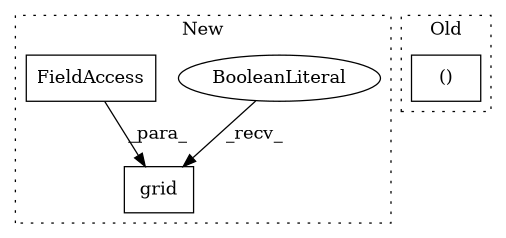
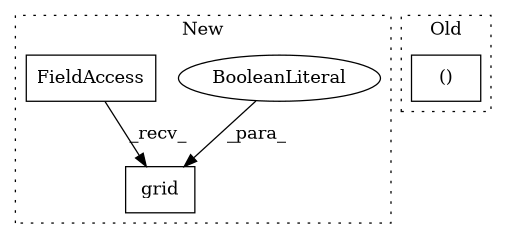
  digraph {
    node [shape=box]
    n1 [a=32 l="5,1" label=grid s="686,695"]
    n2 [a=9 l=4 label=BooleanLiteral s=691 shape=ellipse]
    n3 [a=22 l=17 label=FieldAccess s=668]
    n4 [a=106 l=18 label="()" s=400]
    subgraph cluster_1 {
      label=New
      style=dotted
      n1
      n2
      n3
    }
    subgraph cluster_2 {
      label=Old
      style=dotted
      n4
    }
-   n2 -> n1 [label=_recv_]
-   n3 -> n1 [label=_para_]
+   n2 -> n1 [label=_para_]
+   n3 -> n1 [label=_recv_]
  }
